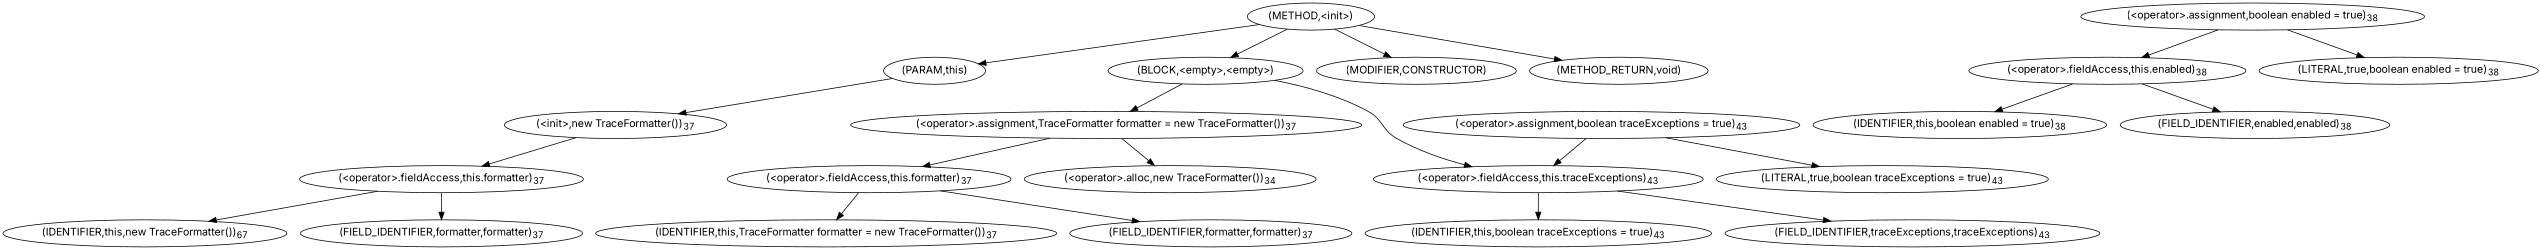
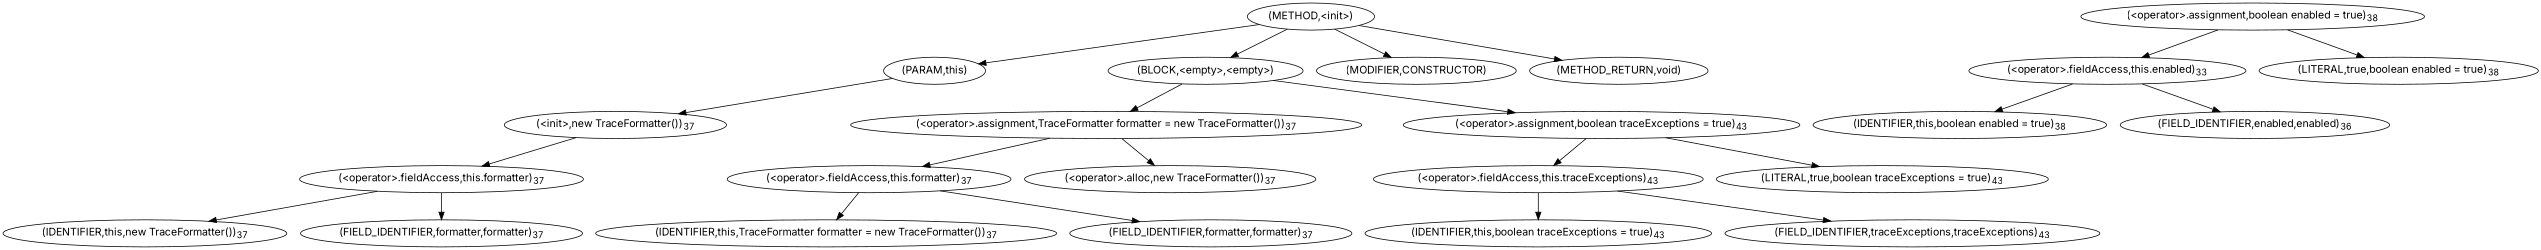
  digraph {
    fontname=Inter
    node [fontname=Inter]
    edge [fontname=Inter]
    n1 [label=<(METHOD,&lt;init&gt;)>]
    n2 [label=<(PARAM,this)>]
    n3 [label=<(BLOCK,&lt;empty&gt;,&lt;empty&gt;)>]
    n4 [label=<(MODIFIER,CONSTRUCTOR)>]
    n5 [label=<(METHOD_RETURN,void)>]
    n6 [label=<(&lt;init&gt;,new TraceFormatter())<SUB>37</SUB>>]
    n7 [label=<(&lt;operator&gt;.assignment,TraceFormatter formatter = new TraceFormatter())<SUB>37</SUB>>]
    n8 [label=<(&lt;operator&gt;.assignment,boolean traceExceptions = true)<SUB>43</SUB>>]
    n9 [label=<(&lt;operator&gt;.fieldAccess,this.formatter)<SUB>37</SUB>>]
-   n10 [label=<(&lt;operator&gt;.alloc,new TraceFormatter())<SUB>34</SUB>>]
+   n10 [label=<(&lt;operator&gt;.alloc,new TraceFormatter())<SUB>37</SUB>>]
    n11 [label=<(&lt;operator&gt;.fieldAccess,this.formatter)<SUB>37</SUB>>]
    n12 [label=<(&lt;operator&gt;.assignment,boolean enabled = true)<SUB>38</SUB>>]
-   n13 [label=<(&lt;operator&gt;.fieldAccess,this.enabled)<SUB>38</SUB>>]
+   n13 [label=<(&lt;operator&gt;.fieldAccess,this.enabled)<SUB>33</SUB>>]
    n14 [label=<(LITERAL,true,boolean enabled = true)<SUB>38</SUB>>]
    n15 [label=<(&lt;operator&gt;.fieldAccess,this.traceExceptions)<SUB>43</SUB>>]
    n16 [label=<(LITERAL,true,boolean traceExceptions = true)<SUB>43</SUB>>]
    n17 [label=<(IDENTIFIER,this,TraceFormatter formatter = new TraceFormatter())<SUB>37</SUB>>]
    n18 [label=<(FIELD_IDENTIFIER,formatter,formatter)<SUB>37</SUB>>]
-   n19 [label=<(IDENTIFIER,this,new TraceFormatter())<SUB>67</SUB>>]
+   n19 [label=<(IDENTIFIER,this,new TraceFormatter())<SUB>37</SUB>>]
    n20 [label=<(FIELD_IDENTIFIER,formatter,formatter)<SUB>37</SUB>>]
    n21 [label=<(IDENTIFIER,this,boolean enabled = true)<SUB>38</SUB>>]
-   n22 [label=<(FIELD_IDENTIFIER,enabled,enabled)<SUB>38</SUB>>]
+   n22 [label=<(FIELD_IDENTIFIER,enabled,enabled)<SUB>36</SUB>>]
    n23 [label=<(IDENTIFIER,this,boolean traceExceptions = true)<SUB>43</SUB>>]
    n24 [label=<(FIELD_IDENTIFIER,traceExceptions,traceExceptions)<SUB>43</SUB>>]
    n1 -> n2
    n1 -> n3
    n1 -> n4
    n1 -> n5
    n2 -> n6
    n3 -> n7
-   n3 -> n15
+   n3 -> n8
    n6 -> n11
    n7 -> n9
    n7 -> n10
    n8 -> n15
    n8 -> n16
    n9 -> n17
    n9 -> n18
    n11 -> n19
    n11 -> n20
    n12 -> n13
    n12 -> n14
    n13 -> n21
    n13 -> n22
    n15 -> n23
    n15 -> n24
  }
